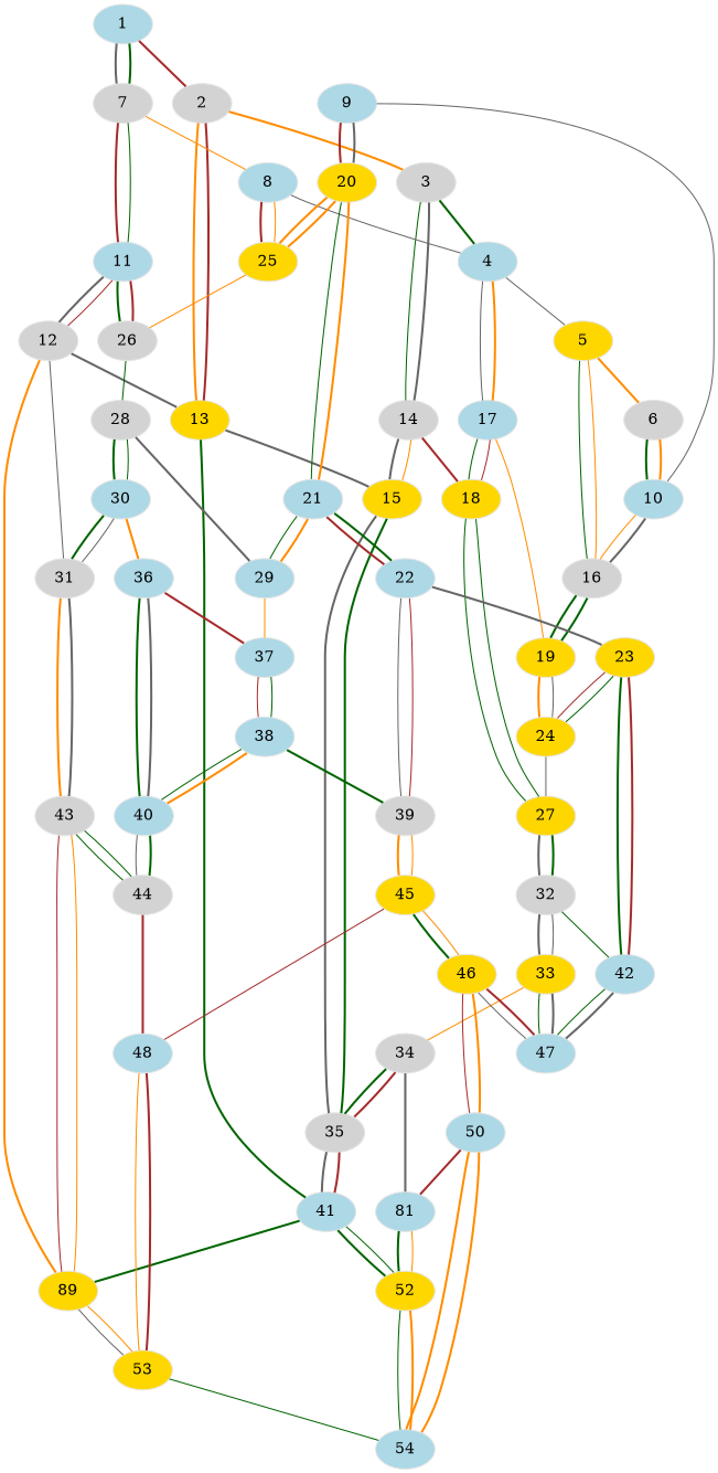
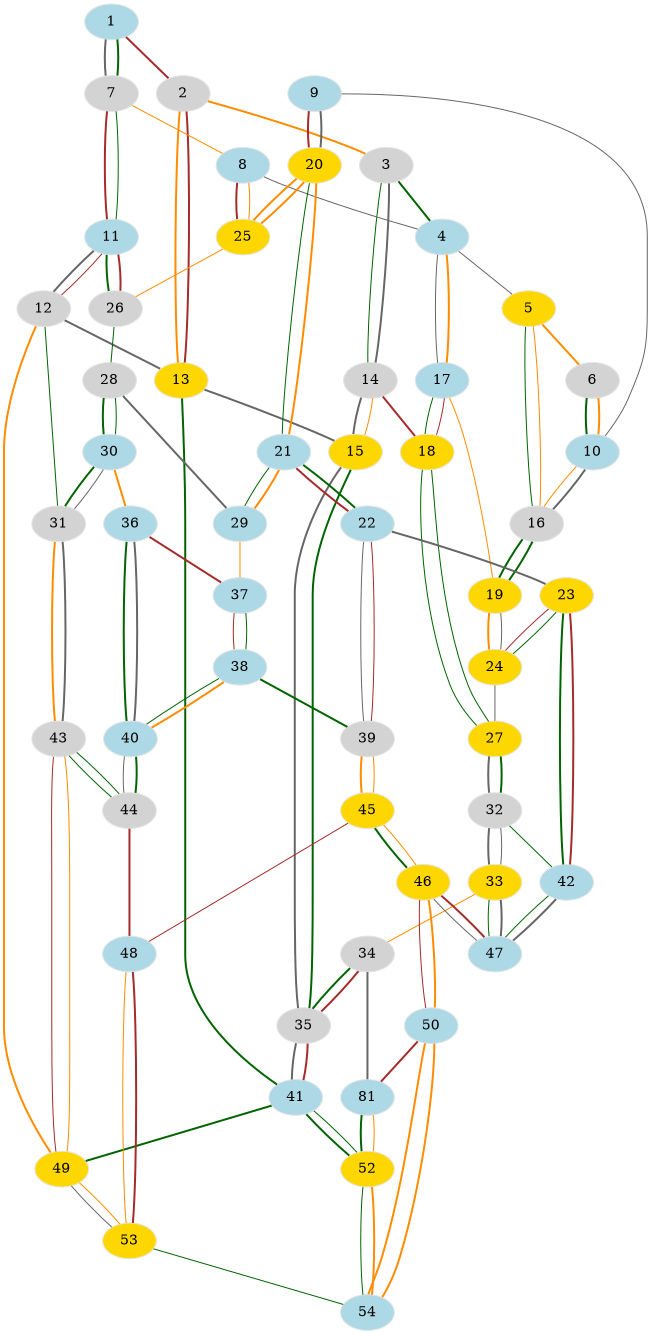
  graph {
    node [color=gray90 fillcolor=lightblue style=filled]
    edge [color=darkgreen style=bold]
    2 [fillcolor=lightgrey]
    1
    7 [fillcolor=lightgrey]
    3 [fillcolor=lightgrey]
    13 [fillcolor=gold]
    8
    11
    4
    14 [fillcolor=lightgrey]
    15 [fillcolor=gold]
    41
    5 [fillcolor=gold]
    17
    18 [fillcolor=gold]
    6 [fillcolor=lightgrey]
    16 [fillcolor=lightgrey]
    19 [fillcolor=gold]
    10
    25 [fillcolor=gold]
    12 [fillcolor=lightgrey]
    26 [fillcolor=lightgrey]
    9
    20 [fillcolor=gold]
    21
    31 [fillcolor=lightgrey]
-   49 [fillcolor=gold label=89]
+   49 [fillcolor=gold]
    28 [fillcolor=lightgrey]
    43 [fillcolor=lightgrey]
    53 [fillcolor=gold]
    35 [fillcolor=lightgrey]
    52 [fillcolor=gold]
    27 [fillcolor=gold]
    24 [fillcolor=gold]
    32 [fillcolor=lightgrey]
    22
    29
    23 [fillcolor=gold]
    39 [fillcolor=lightgrey]
    37
    42
    45 [fillcolor=gold]
    47
    30
    33 [fillcolor=gold]
    36
    38
    40
    44 [fillcolor=lightgrey]
    34 [fillcolor=lightgrey]
    n50 [label=81]
    48
    46 [fillcolor=gold]
    54
    50
    2 -- 3 [color=darkorange]
    2 -- 13 [color=darkorange]
    2 -- 13 [color=brown]
    1 -- 2 [color=brown]
    1 -- 7 [color=gray40]
    1 -- 7
    7 -- 8 [color=darkorange style=solid]
    7 -- 11 [color=brown]
    7 -- 11 [style=solid]
    3 -- 4
    3 -- 14 [style=solid]
    3 -- 14 [color=gray40]
    13 -- 15 [color=gray40]
    13 -- 41
    8 -- 4 [color=gray40 style=solid]
    8 -- 25 [color=brown]
    8 -- 25 [color=darkorange style=solid]
    11 -- 12 [color=gray40]
    11 -- 12 [color=brown style=solid]
    11 -- 26
    11 -- 26 [color=brown]
    4 -- 5 [color=gray40 style=solid]
    4 -- 17 [color=gray40 style=solid]
    4 -- 17 [color=darkorange]
    14 -- 15 [color=gray40]
    14 -- 15 [color=darkorange style=solid]
    14 -- 18 [color=brown]
    15 -- 35 [color=gray40]
    15 -- 35
    41 -- 49
    41 -- 52
    41 -- 52 [style=solid]
    5 -- 6 [color=darkorange]
    5 -- 16 [style=solid]
    5 -- 16 [color=darkorange style=solid]
    17 -- 18 [style=solid]
    17 -- 18 [color=brown style=solid]
    17 -- 19 [color=darkorange style=solid]
    18 -- 27 [style=solid]
    18 -- 27 [style=solid]
    6 -- 10
    6 -- 10 [color=darkorange]
    16 -- 19
    16 -- 19
    19 -- 24 [color=darkorange]
    19 -- 24 [color=gray40 style=solid]
    10 -- 16 [color=darkorange style=solid]
    10 -- 16 [color=gray40]
    25 -- 26 [color=darkorange style=solid]
    12 -- 13 [color=gray40]
-   12 -- 31 [color=gray40 style=solid]
+   12 -- 31 [style=solid]
    12 -- 49 [color=darkorange]
    26 -- 28 [style=solid]
    9 -- 10 [color=gray40 style=solid]
    9 -- 20 [color=brown]
    9 -- 20 [color=gray40]
    20 -- 25 [color=darkorange]
    20 -- 25 [color=darkorange]
    20 -- 21 [style=solid]
    20 -- 21 [color=darkorange]
    21 -- 22 [color=brown]
    21 -- 22
    21 -- 29 [style=solid]
    21 -- 29 [color=darkorange]
    31 -- 43 [color=darkorange]
    31 -- 43 [color=gray40]
    49 -- 53 [color=gray40 style=solid]
    49 -- 53 [color=darkorange style=solid]
    28 -- 29 [color=gray40]
    28 -- 30
    28 -- 30 [style=solid]
    43 -- 49 [color=brown style=solid]
    43 -- 49 [color=darkorange style=solid]
    43 -- 44 [style=solid]
    43 -- 44 [style=solid]
    53 -- 54 [style=solid]
    35 -- 41 [color=gray40]
    35 -- 41 [color=brown]
    52 -- 54 [style=solid]
    52 -- 54 [color=darkorange]
    27 -- 32 [color=gray40]
    27 -- 32
    24 -- 27 [color=gray40 style=solid]
    32 -- 42 [style=solid]
    32 -- 33 [color=gray40]
    32 -- 33 [color=gray40 style=solid]
    22 -- 23 [color=gray40]
    22 -- 39 [color=gray40 style=solid]
    22 -- 39 [color=brown style=solid]
    29 -- 37 [color=darkorange style=solid]
    23 -- 24 [color=brown style=solid]
    23 -- 24 [style=solid]
    23 -- 42
    23 -- 42 [color=brown]
    39 -- 45 [color=darkorange]
    39 -- 45 [color=darkorange style=solid]
    37 -- 38 [color=brown style=solid]
    37 -- 38 [style=solid]
    42 -- 47 [style=solid]
    42 -- 47 [color=gray40]
    45 -- 48 [color=brown style=solid]
    45 -- 46
    45 -- 46 [color=darkorange style=solid]
    30 -- 31
    30 -- 31 [color=gray40 style=solid]
    30 -- 36 [color=darkorange]
    33 -- 47 [style=solid]
    33 -- 47 [color=gray40]
    33 -- 34 [color=darkorange style=solid]
    36 -- 37 [color=brown]
    36 -- 40
    36 -- 40 [color=gray40]
    38 -- 39
    38 -- 40 [style=solid]
    38 -- 40 [color=darkorange]
    40 -- 44 [color=gray40 style=solid]
    40 -- 44
    44 -- 48 [color=brown]
    34 -- 35
    34 -- 35 [color=brown]
    34 -- n50 [color=gray40]
    n50 -- 52
    n50 -- 52 [color=darkorange style=solid]
    48 -- 53 [color=darkorange style=solid]
    48 -- 53 [color=brown]
    46 -- 47 [color=gray40 style=solid]
    46 -- 47 [color=brown]
    46 -- 50 [color=brown style=solid]
    46 -- 50 [color=darkorange]
    50 -- n50 [color=brown]
    50 -- 54 [color=darkorange]
    50 -- 54 [color=darkorange]
  }
